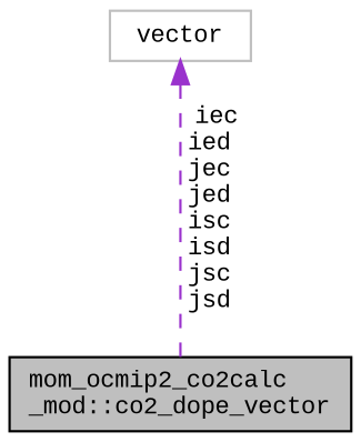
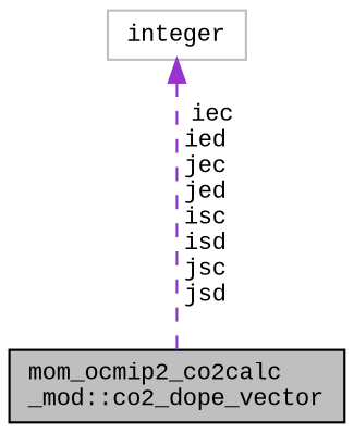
  digraph {
    fontname="Liberation Mono"
    node [fontname="Liberation Mono" fontsize=10 shape=record style=filled]
    n1 [color=black fillcolor=grey75 fontcolor=black height=0.2 label="mom_ocmip2_co2calc\l_mod::co2_dope_vector" width=0.4]
-   n2 [color=grey75 fillcolor=white height=0.2 label=vector width=0.4]
+   n2 [color=grey75 fillcolor=white height=0.2 label=integer width=0.4]
    n2 -> n1 [color=darkorchid3 dir=back fontname="Liberation Mono" fontsize=10 label=" iec\nied\njec\njed\nisc\nisd\njsc\njsd" labelfontname=Helvetica labelfontsize=10 style=dashed]
  }
